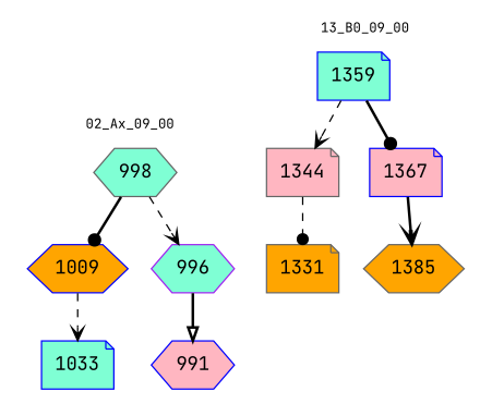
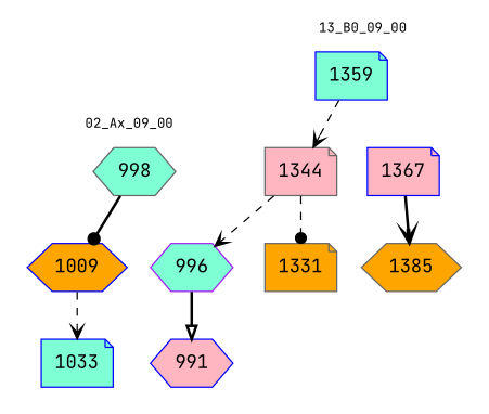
  digraph {
    fontname="JetBrains Mono"
    node [color=blue fillcolor=aquamarine fontname="JetBrains Mono" shape=hexagon style=filled]
    edge [arrowhead=vee color=black fontname="JetBrains Mono" style=dashed]
    n1 [color=gray40 label=998]
    n2 [color=purple label=996]
    n3 [fillcolor=orange label=1009]
    n4 [fillcolor=lightpink label=991]
    n5 [label=1033 shape=note]
    n6 [label=1359 shape=note]
    n7 [color=gray40 fillcolor=lightpink label=1344 shape=note]
    n8 [fillcolor=lightpink label=1367 shape=note]
    n9 [color=gray40 fillcolor=orange label=1331 shape=note]
    n10 [color=gray40 fillcolor=orange label=1385]
    subgraph cluster_1 {
      color=white
      fontsize=10
      label="02_Ax_09_00"
      n1
      n2
      n3
      n4
      n5
    }
    subgraph cluster_2 {
      color=white
      fontsize=10
      label="13_B0_09_00"
      n6
      n7
      n8
      n9
      n10
    }
-   n1 -> n2
+   n7 -> n2
    n1 -> n3 [arrowhead=dot style=bold]
    n2 -> n4 [arrowhead=onormal style=bold]
    n3 -> n5
    n6 -> n7
-   n6 -> n8 [arrowhead=dot style=bold]
    n7 -> n9 [arrowhead=dot]
    n8 -> n10 [style=bold]
  }
